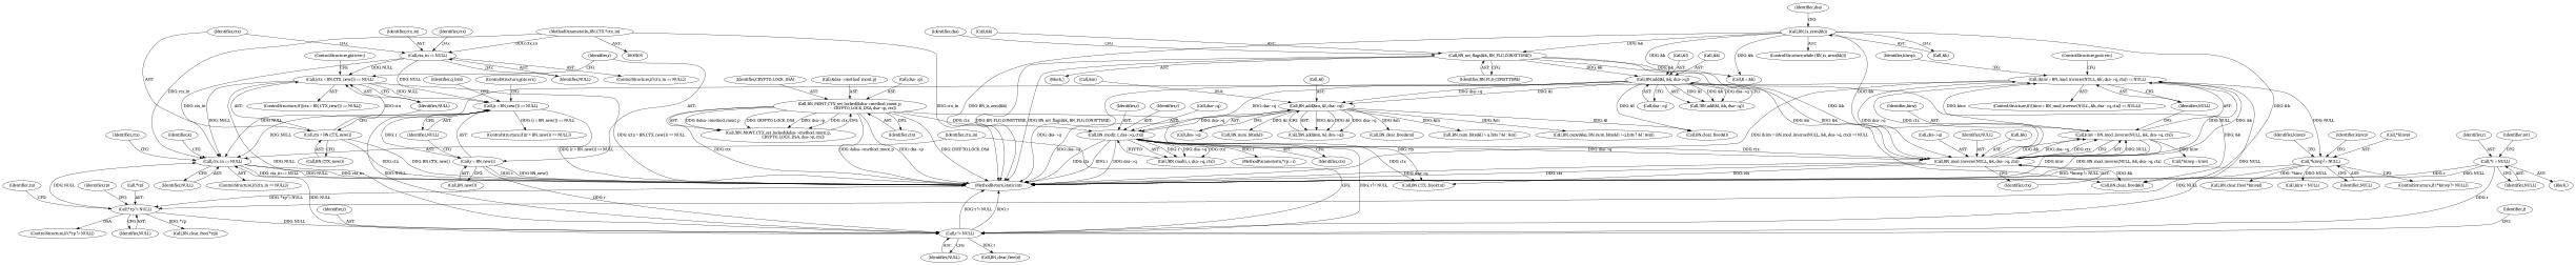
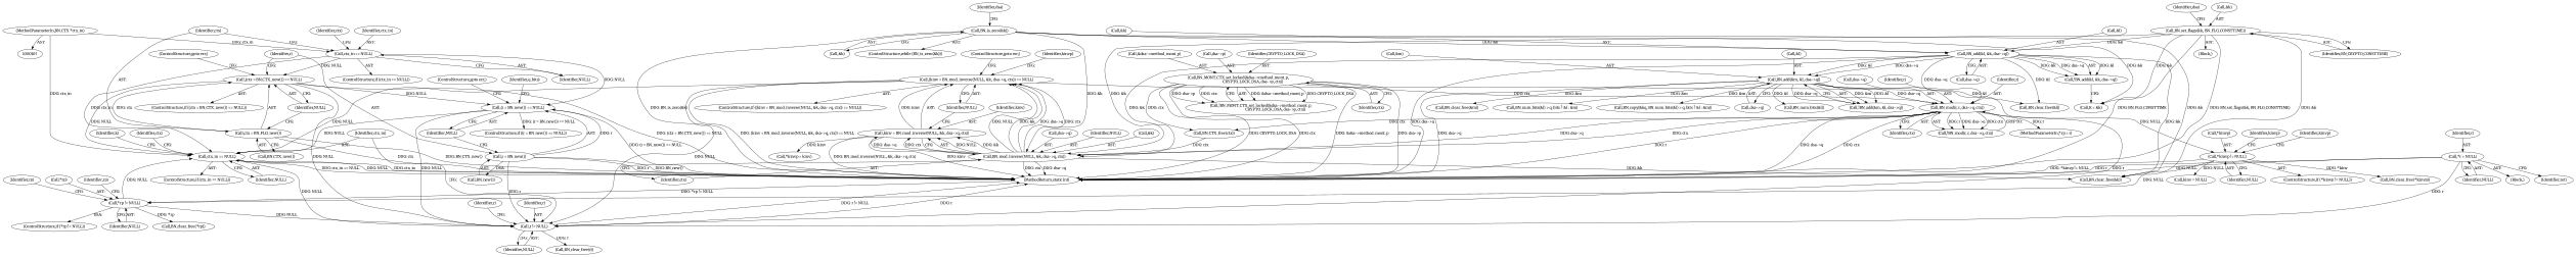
  digraph {
    fontname=Merriweather
    node [fontname=Merriweather]
    edge [fontname=Merriweather]
    n1 [label="(Call,ctx_in == NULL)"]
    n2 [label="(Identifier,NULL)"]
    n3 [label="(ControlStructure,if (ctx_in == NULL))"]
    n4 [label="(MethodReturn,static int)"]
    n5 [label="(Call,*rp != NULL)"]
    n6 [label="(Call,ctx_in == NULL)"]
    n7 [label="(Call,(r = BN_new()) == NULL)"]
    n8 [label="(Call,(ctx = BN_CTX_new()) == NULL)"]
    n9 [label="(Identifier,NULL)"]
    n10 [label="(ControlStructure,if (ctx_in == NULL))"]
    n11 [label="(Call,r != NULL)"]
    n12 [label="(Identifier,NULL)"]
    n13 [label="(ControlStructure,if ((r = BN_new()) == NULL))"]
    n14 [label="(ControlStructure,if ((ctx = BN_CTX_new()) == NULL))"]
    n15 [label="(Identifier,NULL)"]
    n16 [label="(MethodParameterIn,BN_CTX *ctx_in)"]
    1000105
    n18 [label="(Call,(kinv = BN_mod_inverse(NULL, &k, dsa->q, ctx)) == NULL)"]
    n19 [label="(Call,*kinvp != NULL)"]
    n20 [label="(ControlStructure,if ((kinv = BN_mod_inverse(NULL, &k, dsa->q, ctx)) == NULL))"]
    n21 [label="(Identifier,NULL)"]
    n22 [label="(Call,BN_clear_free(*kinvp))"]
    n23 [label="(Call,kinv = NULL)"]
    n24 [label="(Identifier,NULL)"]
    n25 [label="(ControlStructure,if (*kinvp != NULL))"]
    n26 [label="(Identifier,NULL)"]
    n27 [label="(Call,BN_clear_free(r))"]
    n28 [label="(Call,kinv = BN_mod_inverse(NULL, &k, dsa->q, ctx))"]
    n29 [label="(Call,BN_mod_inverse(NULL, &k, dsa->q, ctx))"]
    n30 [label="(Call,*kinvp = kinv)"]
    n31 [label="(Call,BN_clear_free(&k))"]
    n32 [label="(Call,BN_CTX_free(ctx))"]
    n33 [label="(Identifier,ctx)"]
    n34 [label="(Call,BN_add(&l, &k, dsa->q))"]
    n35 [label="(Call,BN_mod(r, r, dsa->q, ctx))"]
    n36 [label="(Call,BN_add(&m, &l, dsa->q))"]
    n37 [label="(Call,dsa->q)"]
    n38 [label="(Call,BN_clear_free(&l))"]
    n39 [label="(Call,!BN_add(&l, &k, dsa->q))"]
    n40 [label="(Identifier,ctx)"]
    n41 [label="(Call,!BN_mod(r, r, dsa->q, ctx))"]
    n42 [label="(MethodParameterIn,*rp = r)"]
    n43 [label="(Call,dsa->q)"]
    n44 [label="(Call,BN_num_bits(&l))"]
    n45 [label="(Call,!BN_add(&m, &l, dsa->q))"]
    n46 [label="(Call,BN_clear_free(&m))"]
    n47 [label="(Call,BN_num_bits(&l) > q_bits ? &l : &m)"]
    n48 [label="(Call,BN_copy(&kq, BN_num_bits(&l) > q_bits ? &l : &m))"]
    n49 [label="(Call,BN_is_zero(&k))"]
    n50 [label="(Call,BN_set_flags(&k, BN_FLG_CONSTTIME))"]
    n51 [label="(ControlStructure,while (BN_is_zero(&k)))"]
    n52 [label="(Call,&k)"]
    n53 [label="(Call,K = &k)"]
    n54 [label="(Block,)"]
-   n55 [label="(Identifier,BN_FLG_CONSTTIME)"]
+   n55 [label="(Identifier,BN_CRYPTO_CONSTTIME)"]
    n56 [label="(Call,BN_MONT_CTX_set_locked(&dsa->method_mont_p,\n                                    CRYPTO_LOCK_DSA, dsa->p, ctx))"]
    n57 [label="(Identifier,ctx)"]
    n58 [label="(Call,!BN_MONT_CTX_set_locked(&dsa->method_mont_p,\n                                    CRYPTO_LOCK_DSA, dsa->p, ctx))"]
    n59 [label="(Call,r = BN_new())"]
    n60 [label="(Call,BN_new())"]
-   n61 [label="(Call,ctx = BN_CTX_new())"]
+   n61 [label="(Call,ctx = BN_FLG_new())"]
    n62 [label="(Call,BN_CTX_new())"]
    n63 [label="(ControlStructure,if (*rp != NULL))"]
    n64 [label="(Call,BN_clear_free(*rp))"]
    n65 [label="(Identifier,NULL)"]
    n66 [label="(Call,*r = NULL)"]
    n67 [label="(Identifier,NULL)"]
    n68 [label="(Block,)"]
    n69 [label="(Identifier,rp)"]
    n70 [label="(Identifier,ctx)"]
    n71 [label="(Identifier,ret)"]
    n72 [label="(Identifier,k)"]
    n73 [label="(Identifier,CRYPTO_LOCK_DSA)"]
    n74 [label="(Identifier,kinvp)"]
    n75 [label="(ControlStructure,goto err;)"]
    n76 [label="(Identifier,dsa)"]
    n77 [label="(Identifier,r)"]
    n78 [label="(Identifier,ctx)"]
    n79 [label="(Identifier,dsa)"]
    n80 [label="(Identifier,ctx)"]
    n81 [label="(Identifier,kinv)"]
    n82 [label="(Call,dsa->q)"]
    n83 [label="(Identifier,kinvp)"]
    n84 [label="(Identifier,q_bits)"]
    n85 [label="(Call,&dsa->method_mont_p)"]
    n86 [label="(Identifier,ctx_in)"]
    n87 [label="(Identifier,r)"]
    n88 [label="(Identifier,NULL)"]
    n89 [label="(Call,&k)"]
    n90 [label="(ControlStructure,goto err;)"]
    n91 [label="(Call,*rp)"]
    n92 [label="(Identifier,kinvp)"]
    n93 [label="(Call,&l)"]
    n94 [label="(Call,&l)"]
    n95 [label="(Call,&k)"]
    n96 [label="(Identifier,ctx_in)"]
    n97 [label="(Identifier,r)"]
    n98 [label="(Call,&k)"]
    n99 [label="(Call,*kinvp)"]
    n100 [label="(Identifier,r)"]
    n101 [label="(Call,&m)"]
    n102 [label="(Call,dsa->p)"]
    n103 [label="(Identifier,rp)"]
    n104 [label="(Identifier,r)"]
    n105 [label="(ControlStructure,goto err;)"]
    n106 [label="(Call,dsa->q)"]
    n107 [label="(Identifier,r)"]
    n1 -> n2 [label="CFG: "]
    n1 -> n3 [label="AST: "]
    n1 -> n4 [label="DDG: NULL"]
    n1 -> n4 [label="DDG: ctx_in"]
    n1 -> n4 [label="DDG: ctx_in == NULL"]
    n2 -> n1 [label="AST: "]
    n4 -> n5 [label="DDG: *rp != NULL"]
    n5 -> n1 [label="DDG: NULL"]
    n5 -> n11 [label="DDG: NULL"]
    n5 -> n63 [label="DSA: "]
    n5 -> n64 [label="DDG: *rp"]
    n5 -> n65 [label="CFG: "]
    n6 -> n1 [label="DDG: ctx_in"]
    n6 -> n7 [label="DDG: NULL"]
    n6 -> n8 [label="DDG: NULL"]
    n6 -> n9 [label="CFG: "]
    n6 -> n10 [label="AST: "]
    n7 -> n1 [label="DDG: NULL"]
    n7 -> n4 [label="DDG: (r = BN_new()) == NULL"]
    n7 -> n11 [label="DDG: NULL"]
    n7 -> n12 [label="CFG: "]
    n7 -> n13 [label="DDG: (r = BN_new()) == NULL"]
    n8 -> n1 [label="DDG: NULL"]
    n8 -> n4 [label="DDG: (ctx = BN_CTX_new()) == NULL"]
    n8 -> n7 [label="DDG: NULL"]
    n8 -> n11 [label="DDG: NULL"]
    n8 -> n14 [label="AST: "]
    n8 -> n15 [label="CFG: "]
    n9 -> n6 [label="AST: "]
    n11 -> n1 [label="DDG: NULL"]
    n11 -> n4 [label="DDG: r != NULL"]
    n11 -> n4 [label="DDG: r"]
    n11 -> n26 [label="CFG: "]
    n11 -> n27 [label="DDG: r"]
    n12 -> n7 [label="AST: "]
    n12 -> n59 [label="CFG: "]
    n15 -> n8 [label="AST: "]
    n15 -> n61 [label="CFG: "]
    n16 -> n1 [label="DDG: ctx_in"]
-   n16 -> n4 [label="DDG: ctx_in"]
    n16 -> n6 [label="DDG: ctx_in"]
    n16 -> 1000105 [label="AST: "]
    n18 -> n1 [label="DDG: NULL"]
    n18 -> n4 [label="DDG: (kinv = BN_mod_inverse(NULL, &k, dsa->q, ctx)) == NULL"]
    n18 -> n11 [label="DDG: NULL"]
    n18 -> n19 [label="DDG: NULL"]
    n18 -> n20 [label="AST: "]
    n18 -> n21 [label="CFG: "]
    n19 -> n4 [label="DDG: *kinvp != NULL"]
    n19 -> n5 [label="DDG: NULL"]
    n19 -> n22 [label="DDG: *kinv"]
    n19 -> n23 [label="DDG: NULL"]
    n19 -> n24 [label="CFG: "]
-   n19 -> n25 [label="CFG: "]
+   n19 -> n25 [label="AST: "]
    n21 -> n18 [label="AST: "]
    n21 -> n28 [label="CFG: "]
    n24 -> n19 [label="AST: "]
    n26 -> n11 [label="AST: "]
    n28 -> n4 [label="DDG: BN_mod_inverse(NULL, &k, dsa->q, ctx)"]
    n28 -> n4 [label="DDG: kinv"]
    n28 -> n18 [label="AST: "]
    n28 -> n18 [label="DDG: kinv"]
    n28 -> n29 [label="CFG: "]
    n28 -> n30 [label="DDG: kinv"]
    n29 -> n4 [label="DDG: ctx"]
    n29 -> n4 [label="DDG: dsa->q"]
    n29 -> n18 [label="DDG: NULL"]
    n29 -> n18 [label="DDG: &k"]
    n29 -> n18 [label="DDG: dsa->q"]
    n29 -> n18 [label="DDG: ctx"]
    n29 -> n28 [label="AST: "]
    n29 -> n28 [label="DDG: NULL"]
    n29 -> n28 [label="DDG: &k"]
    n29 -> n28 [label="DDG: dsa->q"]
    n29 -> n28 [label="DDG: ctx"]
    n29 -> n31 [label="DDG: &k"]
-   n29 -> n32 [label="DDG: ctx"]
+   n32 -> n29 [label="DDG: ctx"]
    n29 -> n33 [label="CFG: "]
    n33 -> n29 [label="AST: "]
    n34 -> n4 [label="DDG: dsa->q"]
    n34 -> n29 [label="DDG: &k"]
    n34 -> n31 [label="DDG: &k"]
    n34 -> n35 [label="DDG: dsa->q"]
    n34 -> n36 [label="DDG: &l"]
    n34 -> n36 [label="DDG: dsa->q"]
    n34 -> n37 [label="CFG: "]
    n34 -> n38 [label="DDG: &l"]
    n34 -> n39 [label="AST: "]
    n34 -> n39 [label="DDG: &l"]
    n34 -> n39 [label="DDG: &k"]
    n34 -> n39 [label="DDG: dsa->q"]
    n35 -> n4 [label="DDG: dsa->q"]
    n35 -> n4 [label="DDG: ctx"]
    n35 -> n4 [label="DDG: r"]
-   n35 -> n11 [label="DDG: r != NULL"]
+   n35 -> n11 [label="DDG: r"]
    n35 -> n29 [label="DDG: dsa->q"]
    n35 -> n29 [label="DDG: ctx"]
    n35 -> n32 [label="DDG: ctx"]
    n35 -> n40 [label="CFG: "]
    n35 -> n41 [label="AST: "]
    n35 -> n41 [label="DDG: r"]
    n35 -> n41 [label="DDG: dsa->q"]
    n35 -> n41 [label="DDG: ctx"]
    n35 -> n42 [label="DDG: r"]
    n36 -> n4 [label="DDG: dsa->q"]
    n36 -> n35 [label="DDG: dsa->q"]
    n36 -> n38 [label="DDG: &l"]
    n36 -> n43 [label="CFG: "]
    n36 -> n44 [label="DDG: &l"]
    n36 -> n45 [label="AST: "]
    n36 -> n45 [label="DDG: &m"]
    n36 -> n45 [label="DDG: &l"]
    n36 -> n45 [label="DDG: dsa->q"]
    n36 -> n46 [label="DDG: &m"]
    n36 -> n47 [label="DDG: &m"]
    n36 -> n48 [label="DDG: &m"]
    n37 -> n34 [label="AST: "]
-   n39 -> n34 [label="CFG: "]
+   n39 -> n53 [label="CFG: "]
    n40 -> n35 [label="AST: "]
    n41 -> n35 [label="CRYPTO: "]
    n43 -> n36 [label="AST: "]
    n45 -> n36 [label="CFG: "]
    n49 -> n4 [label="DDG: BN_is_zero(&k)"]
    n49 -> n29 [label="DDG: &k"]
    n49 -> n31 [label="DDG: &k"]
    n49 -> n34 [label="DDG: &k"]
-   n49 -> n50 [label="DDG: &k"]
    n49 -> n51 [label="AST: "]
    n49 -> n52 [label="CFG: "]
    n49 -> n53 [label="DDG: &k"]
    n50 -> n4 [label="DDG: BN_FLG_CONSTTIME"]
    n50 -> n4 [label="DDG: BN_set_flags(&k, BN_FLG_CONSTTIME)"]
    n50 -> n29 [label="DDG: &k"]
    n50 -> n31 [label="DDG: &k"]
    n50 -> n34 [label="DDG: &k"]
    n50 -> n53 [label="DDG: &k"]
    n50 -> n54 [label="AST: "]
    n50 -> n55 [label="CFG: "]
    n52 -> n49 [label="AST: "]
    n55 -> n50 [label="AST: "]
    n56 -> n4 [label="DDG: &dsa->method_mont_p"]
    n56 -> n4 [label="DDG: dsa->p"]
    n56 -> n4 [label="DDG: CRYPTO_LOCK_DSA"]
    n56 -> n4 [label="DDG: ctx"]
    n56 -> n32 [label="DDG: ctx"]
    n56 -> n35 [label="DDG: ctx"]
    n56 -> n57 [label="CFG: "]
    n56 -> n58 [label="AST: "]
    n56 -> n58 [label="DDG: &dsa->method_mont_p"]
    n56 -> n58 [label="DDG: CRYPTO_LOCK_DSA"]
    n56 -> n58 [label="DDG: dsa->p"]
    n56 -> n58 [label="DDG: ctx"]
    n57 -> n56 [label="AST: "]
    n58 -> n56 [label="CFG: "]
    n59 -> n4 [label="DDG: r"]
    n59 -> n4 [label="DDG: BN_new()"]
    n59 -> n7 [label="AST: "]
    n59 -> n7 [label="DDG: r"]
    n59 -> n11 [label="DDG: r"]
-   n59 -> n60 [label="CFG: "]
+   n59 -> n60 [label="DSA: "]
    n60 -> n59 [label="AST: "]
    n61 -> n4 [label="DDG: BN_CTX_new()"]
    n61 -> n4 [label="DDG: ctx"]
    n61 -> n8 [label="AST: "]
    n61 -> n8 [label="DDG: ctx"]
    n61 -> n62 [label="CFG: "]
    n62 -> n61 [label="AST: "]
    n65 -> n5 [label="AST: "]
    n66 -> n4 [label="DDG: r"]
    n66 -> n4 [label="DDG: NULL"]
    n66 -> n11 [label="DDG: r"]
    n66 -> n67 [label="CFG: "]
    n66 -> n68 [label="AST: "]
    n67 -> n66 [label="AST: "]
    n69 -> n5 [label="CFG: "]
    n70 -> n6 [label="CFG: "]
    n70 -> n61 [label="AST: "]
-   n71 -> n66 [label="CFG: "]
+   n66 -> n71 [label="CFG: "]
    n72 -> n1 [label="CFG: "]
    n73 -> n56 [label="AST: "]
    n74 -> n19 [label="CFG: "]
    n75 -> n18 [label="CFG: "]
    n76 -> n49 [label="CFG: "]
    n77 -> n11 [label="CFG: "]
    n78 -> n1 [label="CFG: "]
    n79 -> n50 [label="CFG: "]
    n80 -> n6 [label="CFG: "]
    n81 -> n28 [label="AST: "]
    n82 -> n29 [label="AST: "]
    n83 -> n18 [label="CFG: "]
    n84 -> n7 [label="CFG: "]
    n85 -> n56 [label="AST: "]
    n86 -> n6 [label="AST: "]
    n87 -> n66 [label="AST: "]
    n88 -> n29 [label="AST: "]
    n89 -> n29 [label="AST: "]
    n90 -> n7 [label="CFG: "]
    n91 -> n5 [label="AST: "]
    n92 -> n19 [label="CFG: "]
    n93 -> n36 [label="AST: "]
    n94 -> n34 [label="AST: "]
    n95 -> n50 [label="AST: "]
    n96 -> n1 [label="AST: "]
    n96 -> n11 [label="CFG: "]
    n97 -> n11 [label="AST: "]
    n98 -> n34 [label="AST: "]
    n99 -> n19 [label="AST: "]
    n100 -> n35 [label="AST: "]
-   n101 -> n36 [label="DSA: "]
+   n101 -> n36 [label="AST: "]
    n102 -> n56 [label="AST: "]
    n103 -> n5 [label="CFG: "]
    n104 -> n35 [label="AST: "]
    n105 -> n8 [label="CFG: "]
    n106 -> n35 [label="AST: "]
    n107 -> n8 [label="CFG: "]
    n107 -> n59 [label="AST: "]
  }
